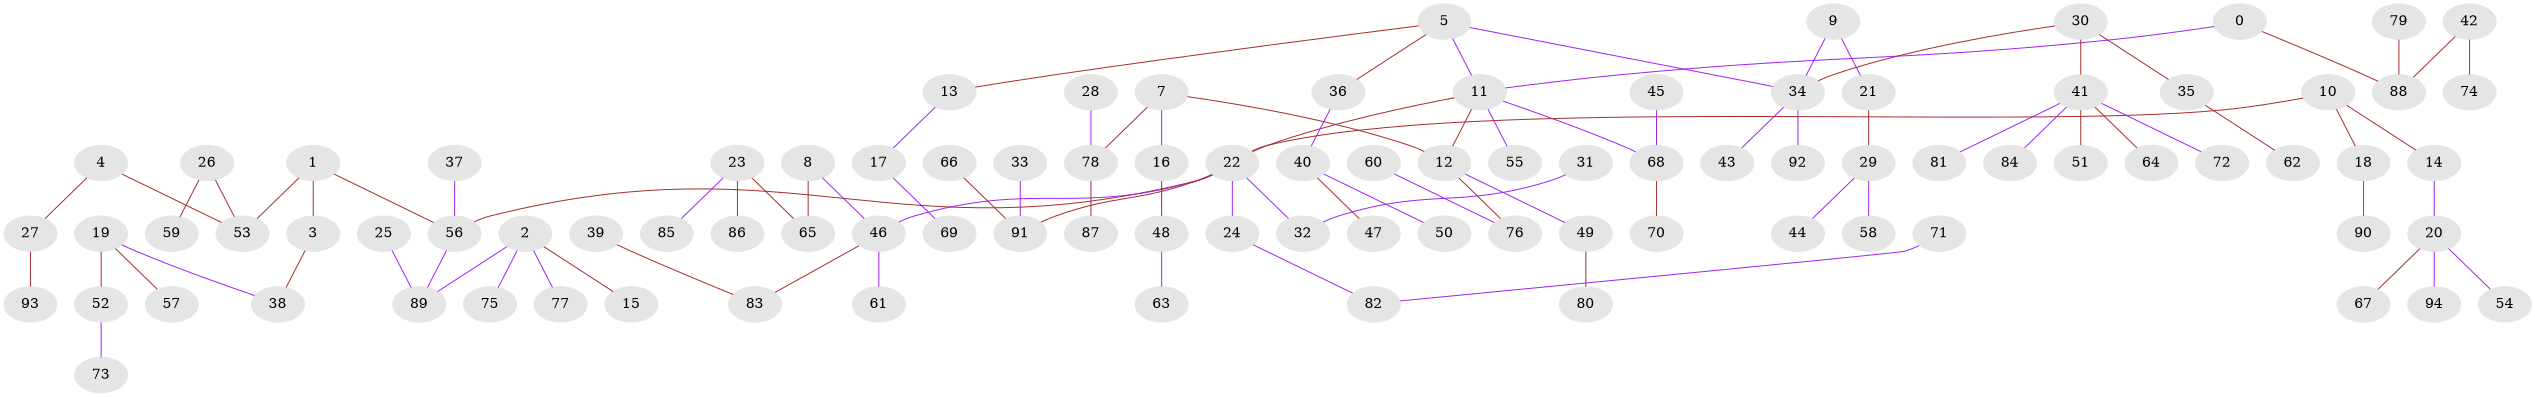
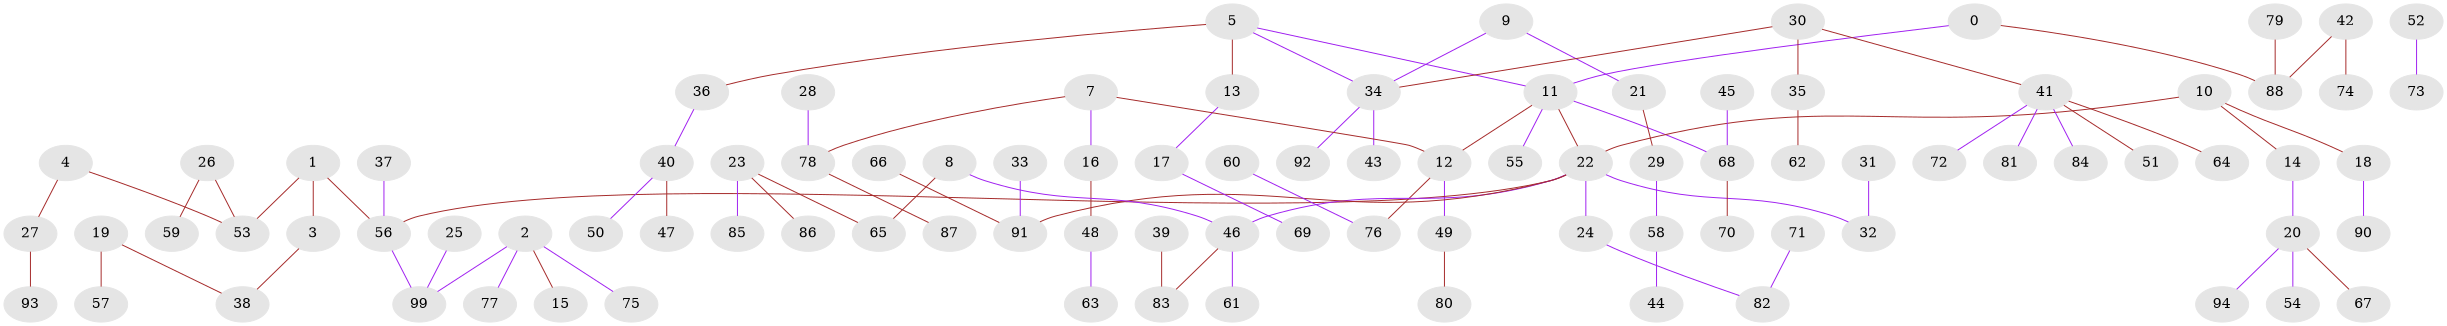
  graph {
    node [color=gray90 style=filled]
    edge [color=brown weight=1.0]
    1
    3
    53
    56
    38
-   89
+   89 [label=99]
    2
    15
    75
    77
    4
    27
    93
    5
    11
    13
    34
    36
    12
    22
    55
    68
    17
    43
    92
    40
    n27 [label=0]
    88
    7
    16
    78
    49
    76
    48
    87
    8
    46
    65
    83
    61
    9
    21
    29
    10
    14
    18
    20
    90
    24
    32
    91
    70
    80
    69
    54
    67
    94
    63
    19
    52
    57
    73
    44
    58
    82
    23
    85
    86
    25
    26
    59
    28
    30
    35
    41
    62
    51
    64
    72
    81
    84
    31
    33
    47
    50
    37
    39
    42
    74
    45
    60
    66
    71
    79
    1 -- 3
    1 -- 53
    1 -- 56
    3 -- 38
    56 -- 89 [color=purple]
    2 -- 89 [color=purple]
    2 -- 15
    2 -- 75 [color=purple]
    2 -- 77 [color=purple]
    4 -- 53
    4 -- 27
    27 -- 93
    5 -- 11 [color=purple]
    5 -- 13
    5 -- 34 [color=purple]
    5 -- 36
    11 -- 12
    11 -- 22
    11 -- 55 [color=purple]
    11 -- 68 [color=purple]
    13 -- 17 [color=purple]
    34 -- 43 [color=purple]
    34 -- 92 [color=purple]
    36 -- 40 [color=purple]
    12 -- 49 [color=purple]
    12 -- 76
    22 -- 56
    22 -- 46 [color=purple]
    22 -- 24 [color=purple]
    22 -- 32 [color=purple]
    22 -- 91
    68 -- 70
    17 -- 69 [color=purple]
    40 -- 47
    40 -- 50 [color=purple]
    n27 -- 11 [color=purple]
    n27 -- 88
    7 -- 12
    7 -- 16 [color=purple]
    7 -- 78
    16 -- 48
    78 -- 87
    49 -- 80
    48 -- 63 [color=purple]
    8 -- 46 [color=purple]
    8 -- 65
    46 -- 83
    46 -- 61 [color=purple]
    9 -- 34 [color=purple]
    9 -- 21 [color=purple]
    21 -- 29
-   29 -- 44 [color=purple]
+   58 -- 44 [color=purple]
    29 -- 58 [color=purple]
    10 -- 22
    10 -- 14
    10 -- 18
    14 -- 20 [color=purple]
    18 -- 90 [color=purple]
    20 -- 54 [color=purple]
    20 -- 67
    20 -- 94 [color=purple]
    24 -- 82 [color=purple]
-   19 -- 38 [color=purple]
-   19 -- 52
+   19 -- 38
    19 -- 57
    52 -- 73 [color=purple]
    23 -- 65
    23 -- 85 [color=purple]
    23 -- 86
    25 -- 89 [color=purple]
    26 -- 53
    26 -- 59
    28 -- 78 [color=purple]
    30 -- 34
    30 -- 35
    30 -- 41
    35 -- 62
    41 -- 51
    41 -- 64
    41 -- 72 [color=purple]
    41 -- 81 [color=purple]
    41 -- 84 [color=purple]
    31 -- 32 [color=purple]
    33 -- 91 [color=purple]
    37 -- 56 [color=purple]
    39 -- 83
    42 -- 88
    42 -- 74
    45 -- 68 [color=purple]
    60 -- 76 [color=purple]
    66 -- 91
    71 -- 82 [color=purple]
    79 -- 88
  }
